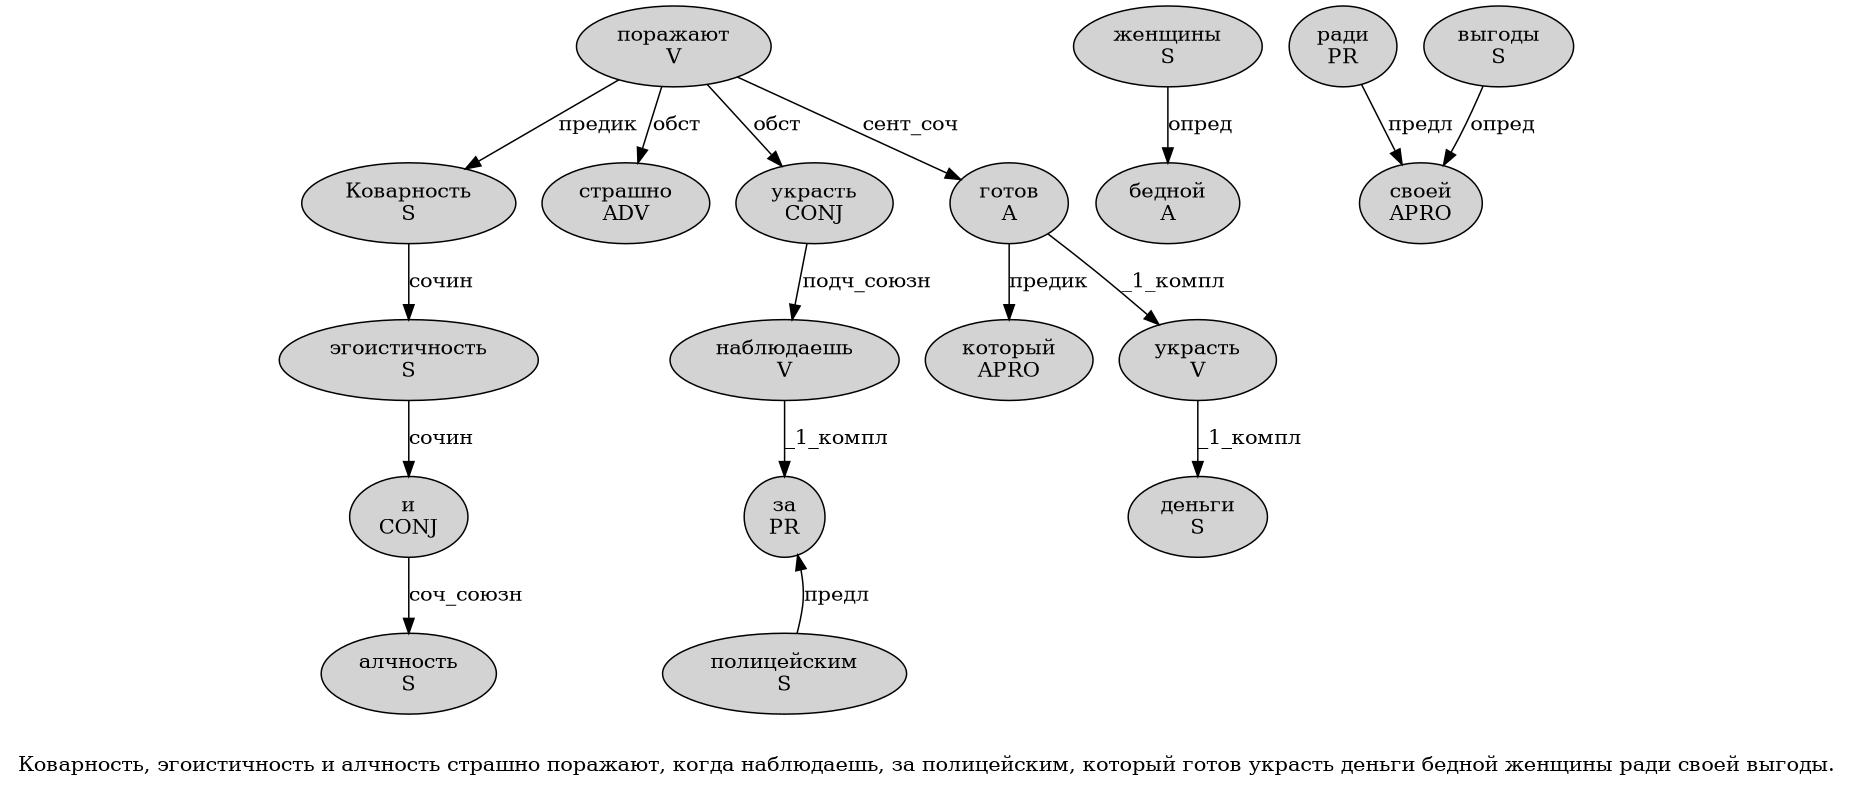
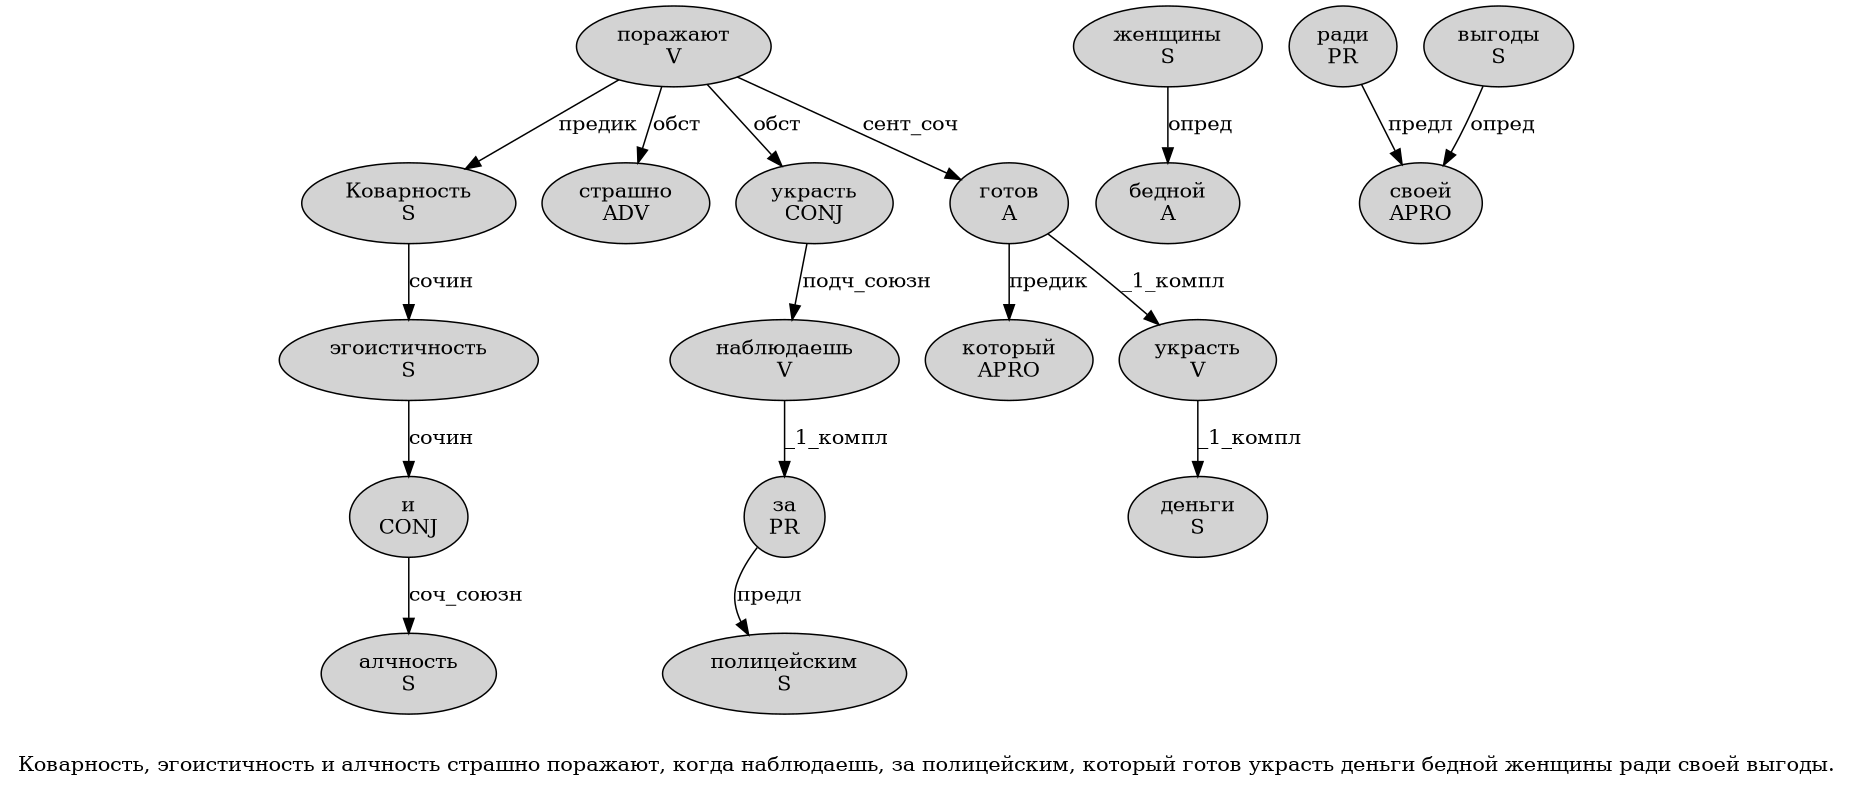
  digraph {
    label="Коварность, эгоистичность и алчность страшно поражают, когда наблюдаешь, за полицейским, который готов украсть деньги бедной женщины ради своей выгоды."
    node [fillcolor=lightgray penwidth=1 shape=ellipse style=filled]
    n1 [label="Коварность\nS"]
    n2 [label="эгоистичность\nS"]
    n3 [label="и\nCONJ"]
    n4 [label="алчность\nS"]
    n5 [label="страшно\nADV"]
    n6 [label="поражают\nV"]
    n7 [label="украсть\nCONJ"]
    n8 [label="готов\nA"]
    n9 [label="наблюдаешь\nV"]
    n10 [label="который\nAPRO"]
    n11 [label="украсть\nV"]
    n12 [label="за\nPR"]
    n13 [label="полицейским\nS"]
    n14 [label="деньги\nS"]
    n15 [label="бедной\nA"]
    n16 [label="женщины\nS"]
    n17 [label="ради\nPR"]
    n18 [label="своей\nAPRO"]
    n19 [label="выгоды\nS"]
    n1 -> n2 [label="сочин"]
    n2 -> n3 [label="сочин"]
    n3 -> n4 [label="соч_союзн"]
    n6 -> n1 [label="предик"]
    n6 -> n5 [label="обст"]
    n6 -> n7 [label="обст"]
    n6 -> n8 [label="сент_соч"]
    n7 -> n9 [label="подч_союзн"]
    n8 -> n10 [label="предик"]
    n8 -> n11 [label="_1_компл"]
    n9 -> n12 [label="_1_компл"]
    n11 -> n14 [label="_1_компл"]
-   n13 -> n12 [label="предл"]
+   n12 -> n13 [label="предл"]
    n16 -> n15 [label="опред"]
    n17 -> n18 [label="предл"]
    n19 -> n18 [label="опред"]
  }
